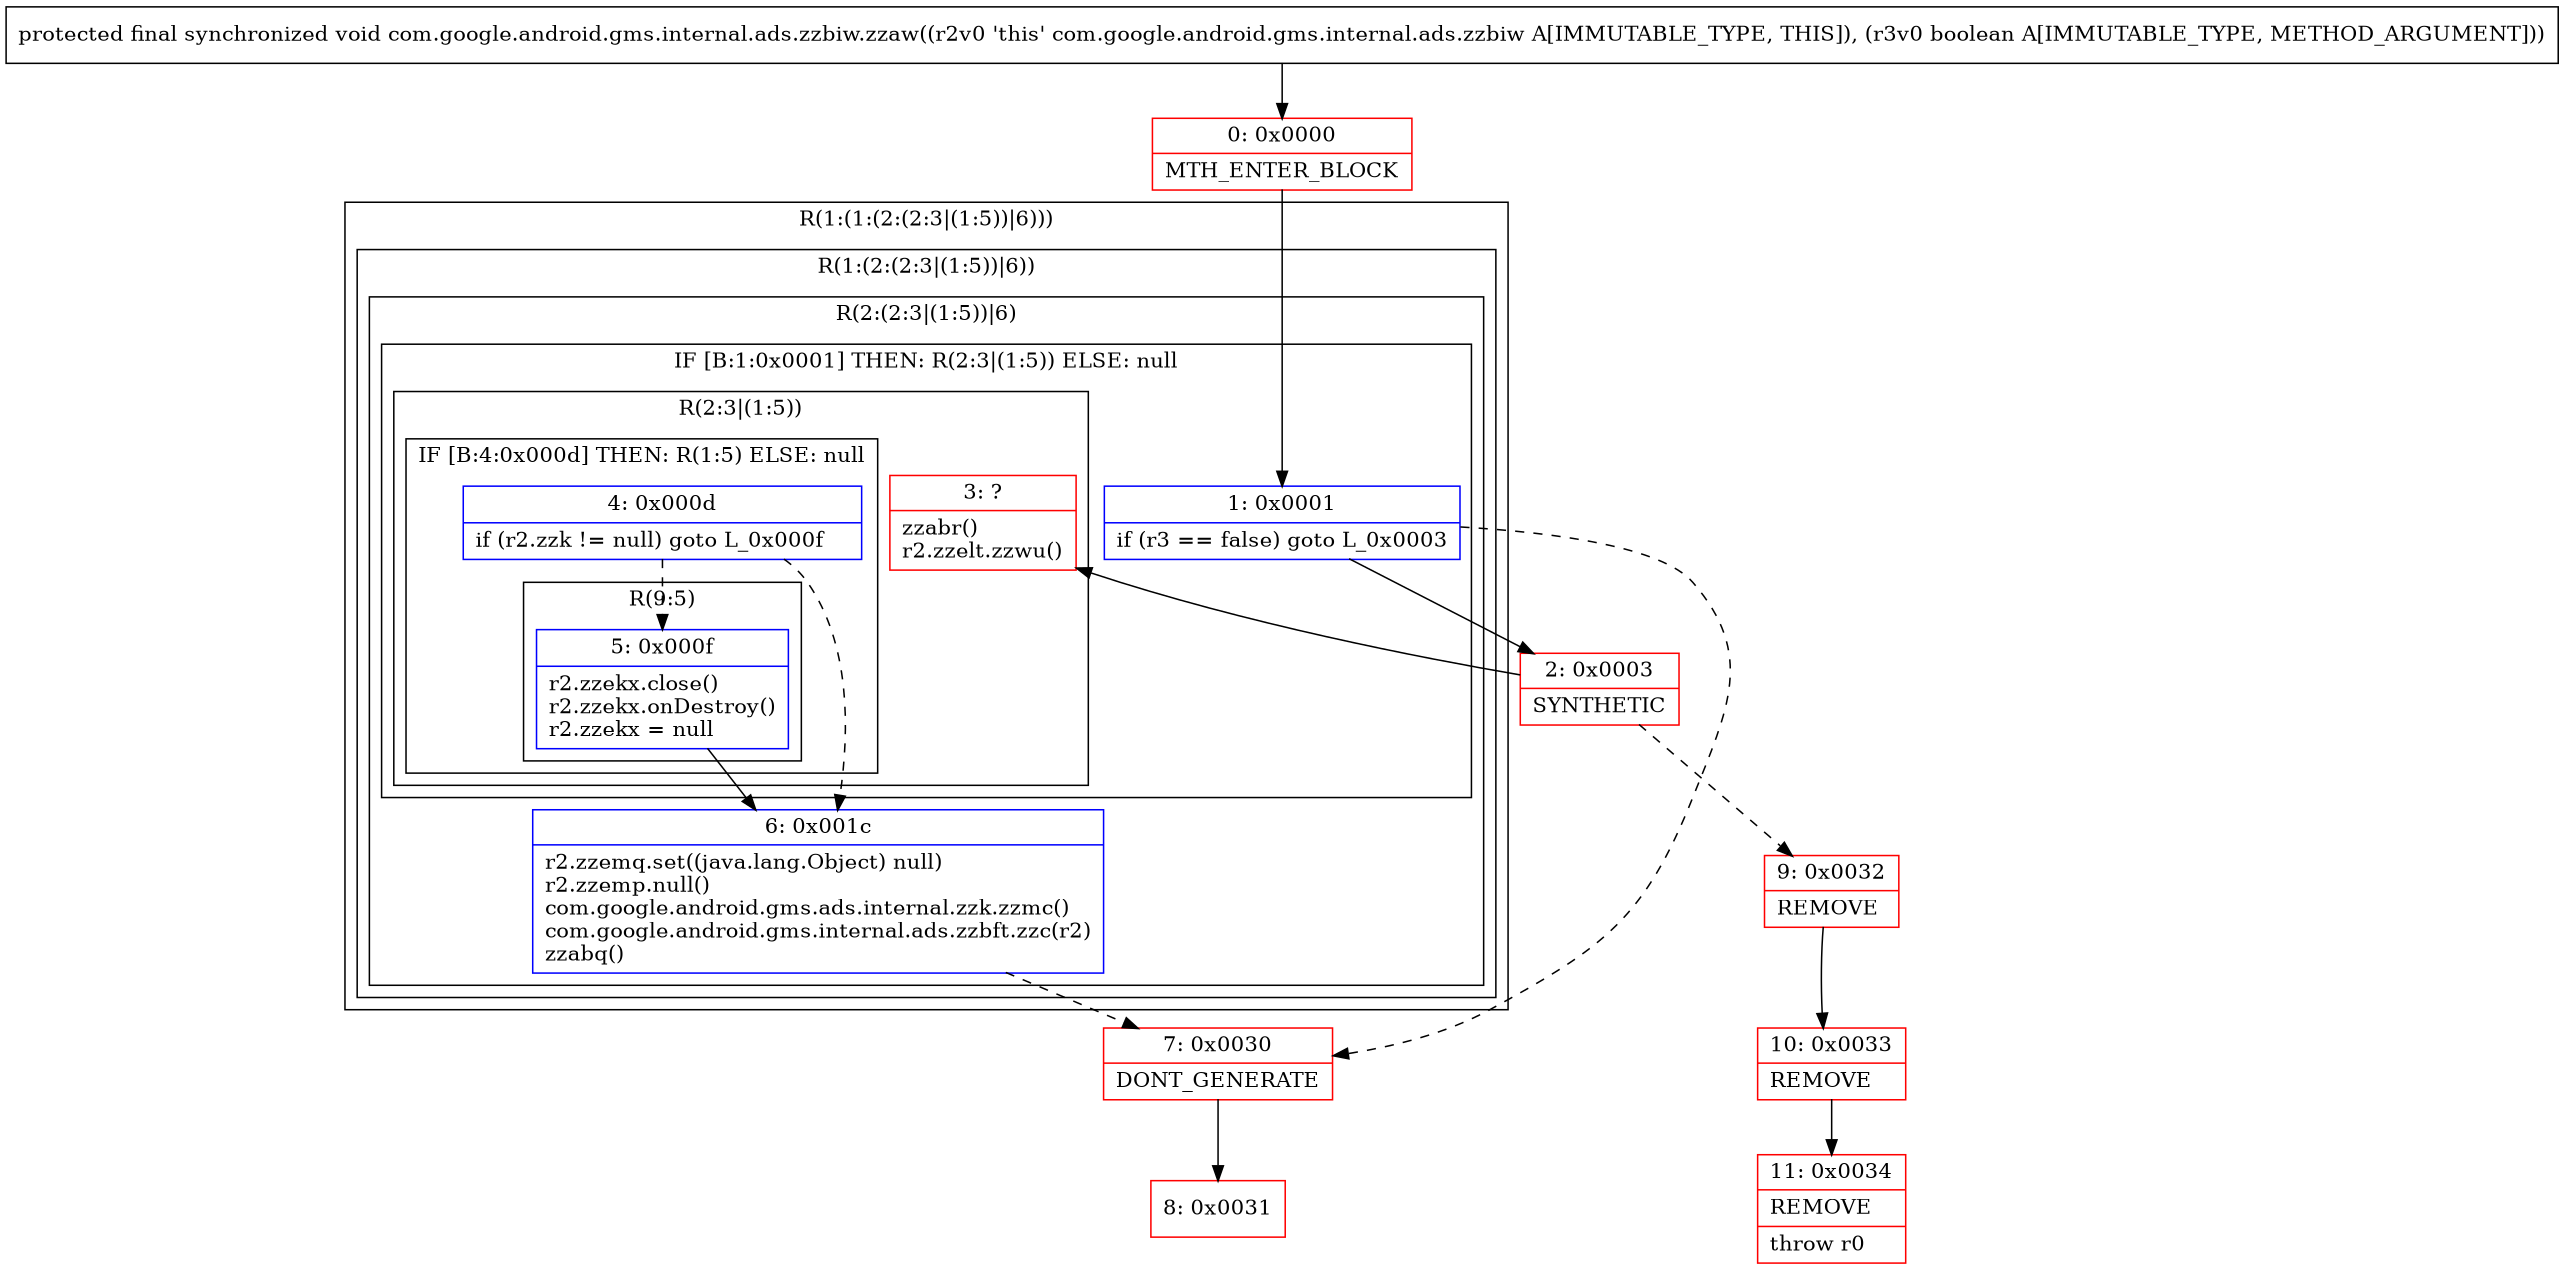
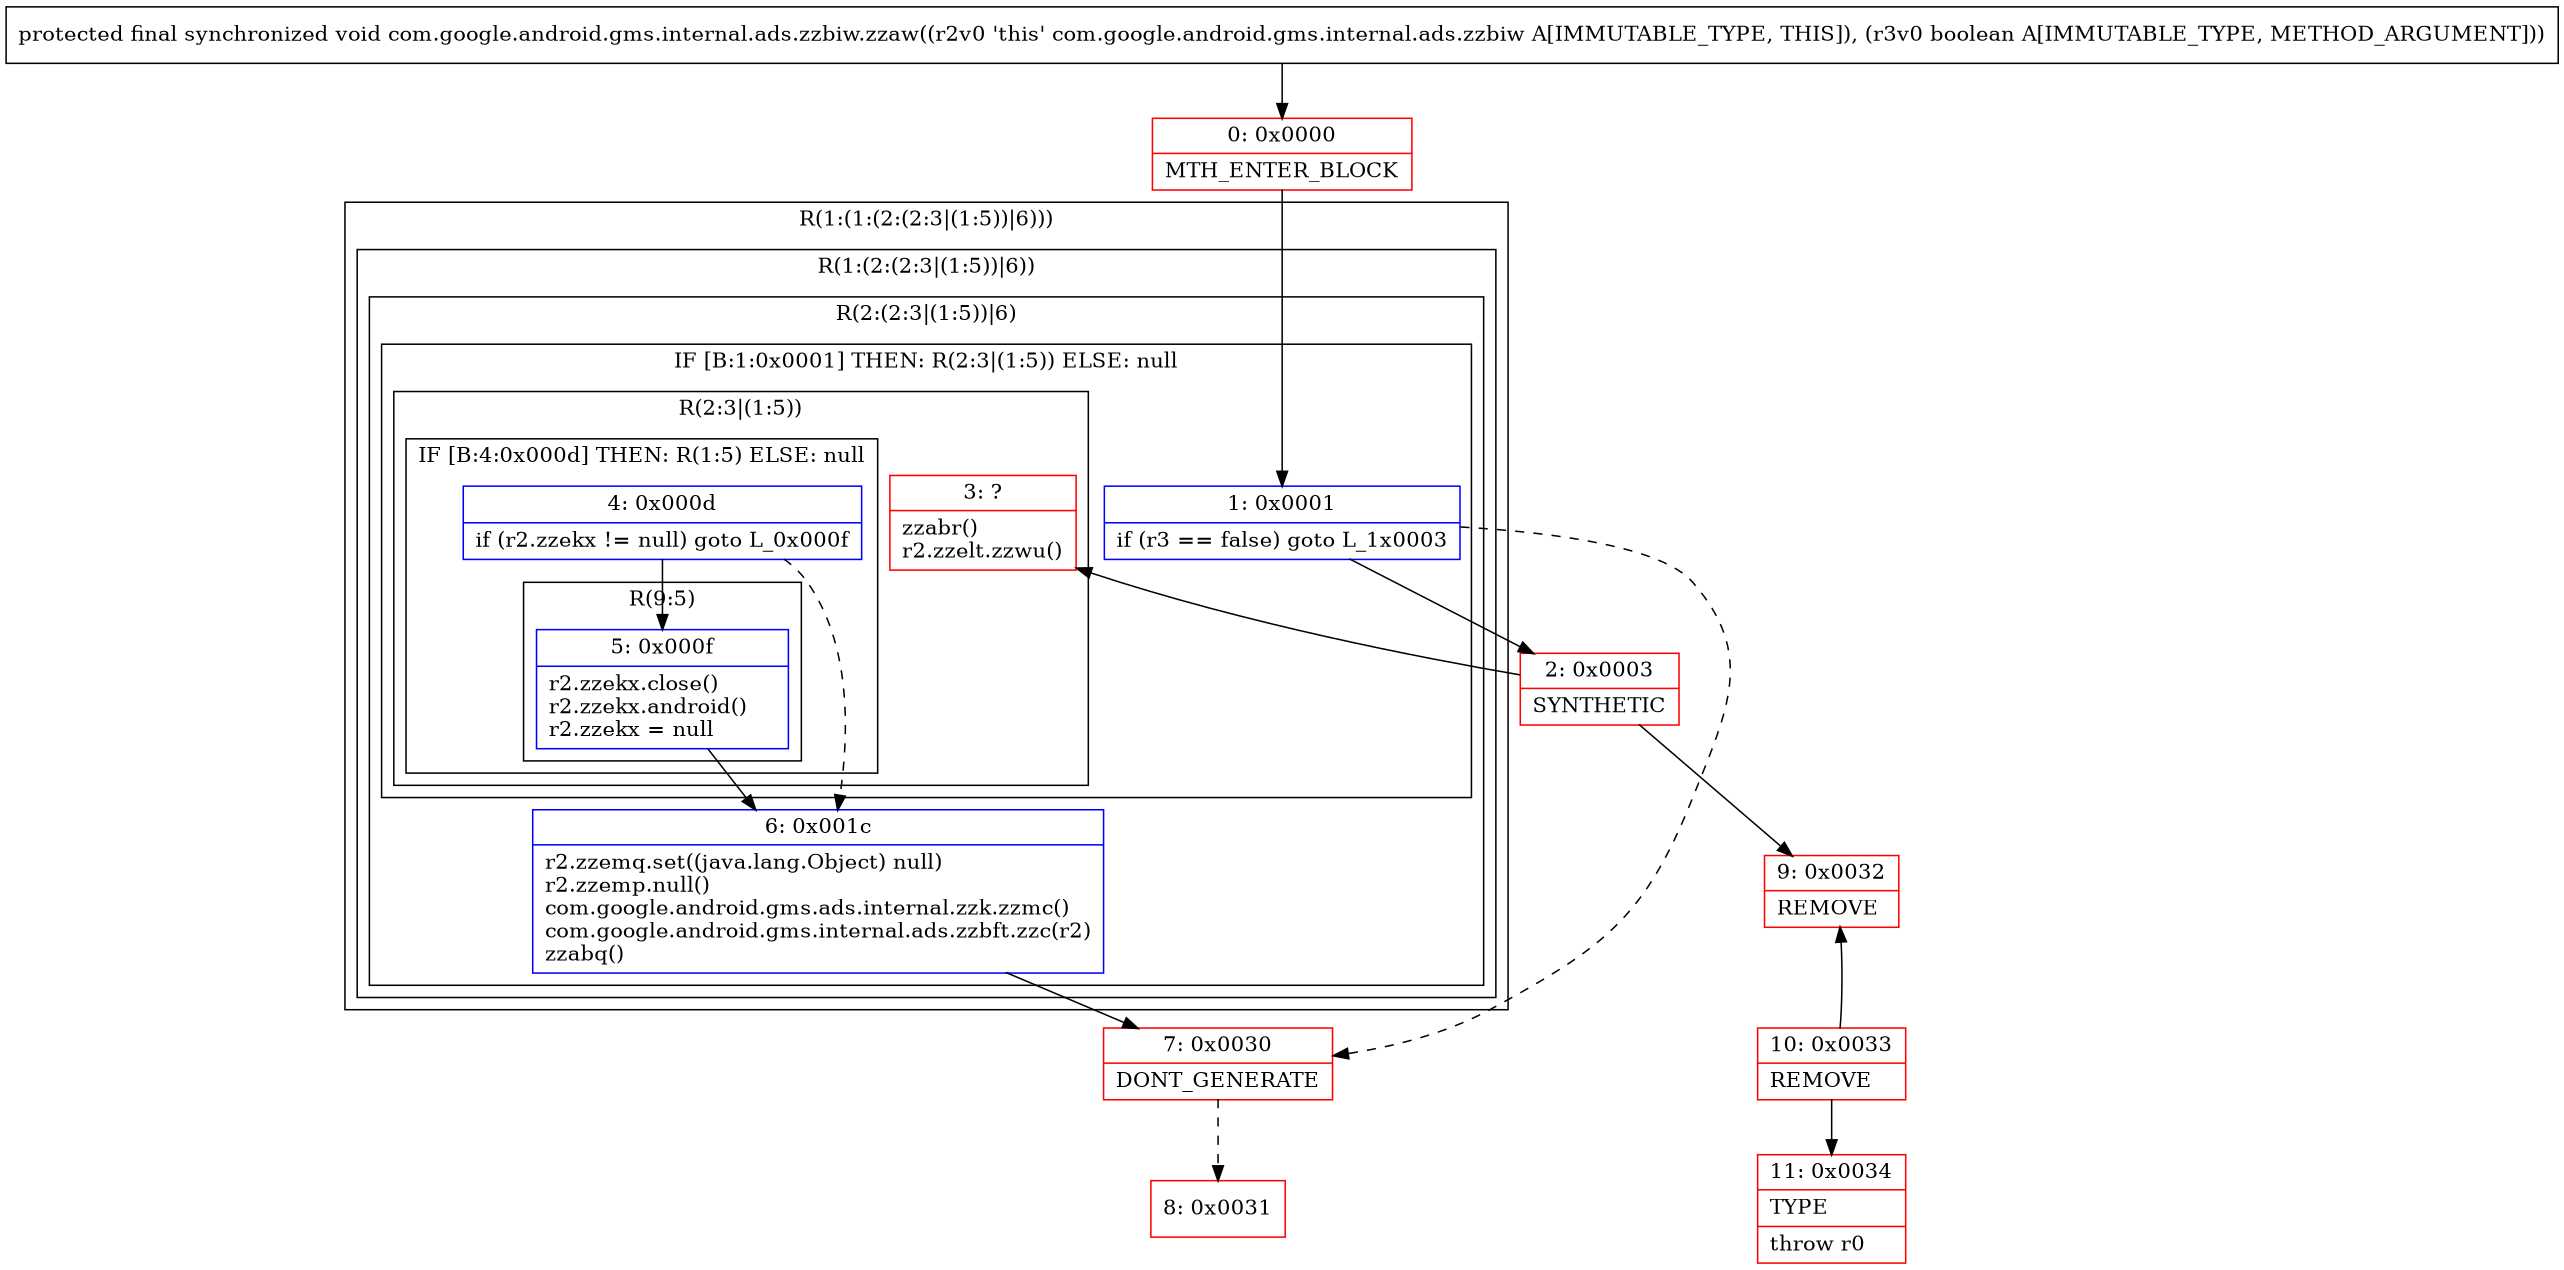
  digraph {
    node [color=red shape=record]
-   n1 [color=blue label="{5\:\ 0x000f|r2.zzekx.close()\lr2.zzekx.onDestroy()\lr2.zzekx = null\l}"]
-   n2 [color=blue label="{4\:\ 0x000d|if (r2.zzk != null) goto L_0x000f\l}"]
+   n1 [color=blue label="{5\:\ 0x000f|r2.zzekx.close()\lr2.zzekx.android()\lr2.zzekx = null\l}"]
+   n2 [color=blue label="{4\:\ 0x000d|if (r2.zzekx != null) goto L_0x000f\l}"]
    n3 [label="{3\:\ ?|zzabr()\lr2.zzelt.zzwu()\l}"]
-   n4 [color=blue label="{1\:\ 0x0001|if (r3 == false) goto L_0x0003\l}"]
+   n4 [color=blue label="{1\:\ 0x0001|if (r3 == false) goto L_1x0003\l}"]
    n5 [color=blue label="{6\:\ 0x001c|r2.zzemq.set((java.lang.Object) null)\lr2.zzemp.null()\lcom.google.android.gms.ads.internal.zzk.zzmc()\lcom.google.android.gms.internal.ads.zzbft.zzc(r2)\lzzabq()\l}"]
    n6 [label="{2\:\ 0x0003|SYNTHETIC\l}"]
    n7 [label="{7\:\ 0x0030|DONT_GENERATE\l}"]
    n8 [label="{9\:\ 0x0032|REMOVE\l}"]
    n9 [label="{8\:\ 0x0031}"]
    n10 [label="{0\:\ 0x0000|MTH_ENTER_BLOCK\l}"]
    n11 [label="{10\:\ 0x0033|REMOVE\l}"]
-   n12 [label="{11\:\ 0x0034|REMOVE\l|throw r0\l}"]
+   n12 [label="{11\:\ 0x0034|TYPE\l|throw r0\l}"]
    n13 [label="{protected final synchronized void com.google.android.gms.internal.ads.zzbiw.zzaw((r2v0 'this' com.google.android.gms.internal.ads.zzbiw A[IMMUTABLE_TYPE, THIS]), (r3v0 boolean A[IMMUTABLE_TYPE, METHOD_ARGUMENT])) }" color=""]
    subgraph cluster_1 {
      label="R(1:(1:(2:(2:3|(1:5))|6)))"
      subgraph cluster_2 {
        label="R(1:(2:(2:3|(1:5))|6))"
        subgraph cluster_3 {
          label="R(2:(2:3|(1:5))|6)"
          n5
          subgraph cluster_4 {
            label="IF [B:1:0x0001] THEN: R(2:3|(1:5)) ELSE: null"
            n4
            subgraph cluster_5 {
              label="R(2:3|(1:5))"
              n3
              subgraph cluster_6 {
                label="IF [B:4:0x000d] THEN: R(1:5) ELSE: null"
                n2
                subgraph cluster_7 {
                  label="R(9:5)"
                  n1
                }
              }
            }
          }
        }
      }
    }
    n1 -> n5
-   n2 -> n1 [style=dashed]
+   n2 -> n1
    n2 -> n5 [style=dashed]
    n4 -> n6
    n4 -> n7 [style=dashed]
-   n5 -> n7 [style=dashed]
+   n5 -> n7
    n6 -> n3
-   n6 -> n8 [style=dashed]
-   n7 -> n9
-   n8 -> n11
+   n6 -> n8
+   n7 -> n9 [style=dashed]
+   n11 -> n8
    n10 -> n4
    n11 -> n12
    n13 -> n10
  }
